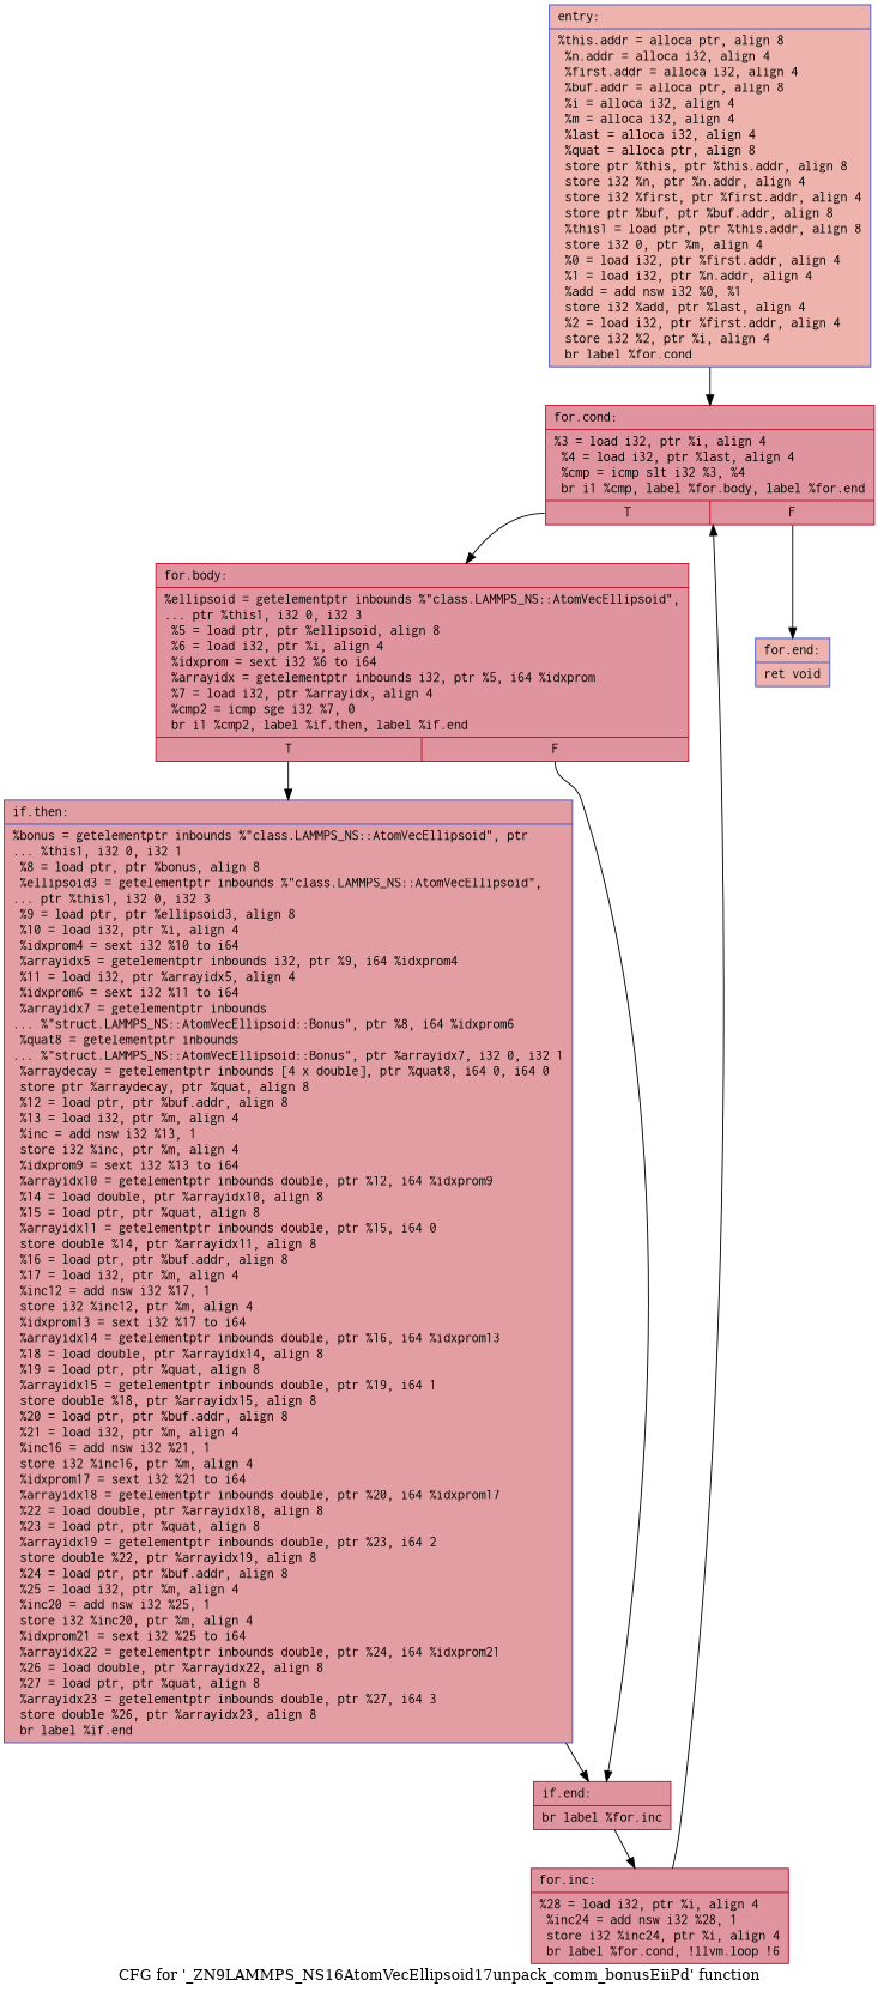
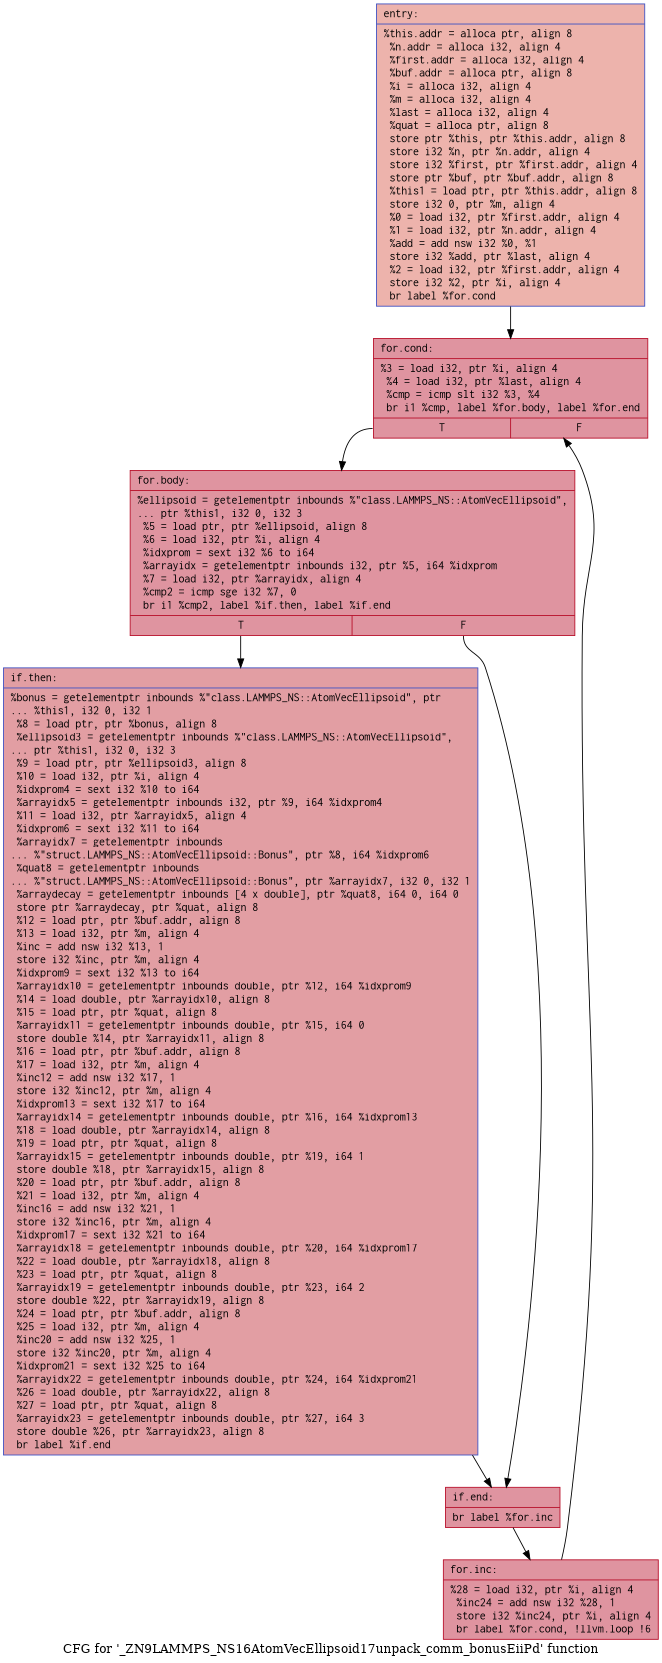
  digraph {
    label="CFG for '_ZN9LAMMPS_NS16AtomVecEllipsoid17unpack_comm_bonusEiiPd' function"
    node [color="#b70d28ff" fillcolor="#b70d2870" fontname=Courier shape=record style=filled]
    n1 [color="#3d50c3ff" fillcolor="#d6524470" label="{entry:\l|  %this.addr = alloca ptr, align 8\l  %n.addr = alloca i32, align 4\l  %first.addr = alloca i32, align 4\l  %buf.addr = alloca ptr, align 8\l  %i = alloca i32, align 4\l  %m = alloca i32, align 4\l  %last = alloca i32, align 4\l  %quat = alloca ptr, align 8\l  store ptr %this, ptr %this.addr, align 8\l  store i32 %n, ptr %n.addr, align 4\l  store i32 %first, ptr %first.addr, align 4\l  store ptr %buf, ptr %buf.addr, align 8\l  %this1 = load ptr, ptr %this.addr, align 8\l  store i32 0, ptr %m, align 4\l  %0 = load i32, ptr %first.addr, align 4\l  %1 = load i32, ptr %n.addr, align 4\l  %add = add nsw i32 %0, %1\l  store i32 %add, ptr %last, align 4\l  %2 = load i32, ptr %first.addr, align 4\l  store i32 %2, ptr %i, align 4\l  br label %for.cond\l}"]
    n2 [label="{for.cond:\l|  %3 = load i32, ptr %i, align 4\l  %4 = load i32, ptr %last, align 4\l  %cmp = icmp slt i32 %3, %4\l  br i1 %cmp, label %for.body, label %for.end\l|{<s0>T|<s1>F}}"]
    n3 [label="{for.body:\l|  %ellipsoid = getelementptr inbounds %\"class.LAMMPS_NS::AtomVecEllipsoid\",\l... ptr %this1, i32 0, i32 3\l  %5 = load ptr, ptr %ellipsoid, align 8\l  %6 = load i32, ptr %i, align 4\l  %idxprom = sext i32 %6 to i64\l  %arrayidx = getelementptr inbounds i32, ptr %5, i64 %idxprom\l  %7 = load i32, ptr %arrayidx, align 4\l  %cmp2 = icmp sge i32 %7, 0\l  br i1 %cmp2, label %if.then, label %if.end\l|{<s0>T|<s1>F}}"]
-   n4 [color="#3d50c3ff" fillcolor="#d6524470" label="{for.end:\l|  ret void\l}"]
    n5 [color="#3d50c3ff" fillcolor="#be242e70" label="{if.then:\l|  %bonus = getelementptr inbounds %\"class.LAMMPS_NS::AtomVecEllipsoid\", ptr\l... %this1, i32 0, i32 1\l  %8 = load ptr, ptr %bonus, align 8\l  %ellipsoid3 = getelementptr inbounds %\"class.LAMMPS_NS::AtomVecEllipsoid\",\l... ptr %this1, i32 0, i32 3\l  %9 = load ptr, ptr %ellipsoid3, align 8\l  %10 = load i32, ptr %i, align 4\l  %idxprom4 = sext i32 %10 to i64\l  %arrayidx5 = getelementptr inbounds i32, ptr %9, i64 %idxprom4\l  %11 = load i32, ptr %arrayidx5, align 4\l  %idxprom6 = sext i32 %11 to i64\l  %arrayidx7 = getelementptr inbounds\l... %\"struct.LAMMPS_NS::AtomVecEllipsoid::Bonus\", ptr %8, i64 %idxprom6\l  %quat8 = getelementptr inbounds\l... %\"struct.LAMMPS_NS::AtomVecEllipsoid::Bonus\", ptr %arrayidx7, i32 0, i32 1\l  %arraydecay = getelementptr inbounds [4 x double], ptr %quat8, i64 0, i64 0\l  store ptr %arraydecay, ptr %quat, align 8\l  %12 = load ptr, ptr %buf.addr, align 8\l  %13 = load i32, ptr %m, align 4\l  %inc = add nsw i32 %13, 1\l  store i32 %inc, ptr %m, align 4\l  %idxprom9 = sext i32 %13 to i64\l  %arrayidx10 = getelementptr inbounds double, ptr %12, i64 %idxprom9\l  %14 = load double, ptr %arrayidx10, align 8\l  %15 = load ptr, ptr %quat, align 8\l  %arrayidx11 = getelementptr inbounds double, ptr %15, i64 0\l  store double %14, ptr %arrayidx11, align 8\l  %16 = load ptr, ptr %buf.addr, align 8\l  %17 = load i32, ptr %m, align 4\l  %inc12 = add nsw i32 %17, 1\l  store i32 %inc12, ptr %m, align 4\l  %idxprom13 = sext i32 %17 to i64\l  %arrayidx14 = getelementptr inbounds double, ptr %16, i64 %idxprom13\l  %18 = load double, ptr %arrayidx14, align 8\l  %19 = load ptr, ptr %quat, align 8\l  %arrayidx15 = getelementptr inbounds double, ptr %19, i64 1\l  store double %18, ptr %arrayidx15, align 8\l  %20 = load ptr, ptr %buf.addr, align 8\l  %21 = load i32, ptr %m, align 4\l  %inc16 = add nsw i32 %21, 1\l  store i32 %inc16, ptr %m, align 4\l  %idxprom17 = sext i32 %21 to i64\l  %arrayidx18 = getelementptr inbounds double, ptr %20, i64 %idxprom17\l  %22 = load double, ptr %arrayidx18, align 8\l  %23 = load ptr, ptr %quat, align 8\l  %arrayidx19 = getelementptr inbounds double, ptr %23, i64 2\l  store double %22, ptr %arrayidx19, align 8\l  %24 = load ptr, ptr %buf.addr, align 8\l  %25 = load i32, ptr %m, align 4\l  %inc20 = add nsw i32 %25, 1\l  store i32 %inc20, ptr %m, align 4\l  %idxprom21 = sext i32 %25 to i64\l  %arrayidx22 = getelementptr inbounds double, ptr %24, i64 %idxprom21\l  %26 = load double, ptr %arrayidx22, align 8\l  %27 = load ptr, ptr %quat, align 8\l  %arrayidx23 = getelementptr inbounds double, ptr %27, i64 3\l  store double %26, ptr %arrayidx23, align 8\l  br label %if.end\l}"]
    n6 [label="{if.end:\l|  br label %for.inc\l}"]
    n7 [label="{for.inc:\l|  %28 = load i32, ptr %i, align 4\l  %inc24 = add nsw i32 %28, 1\l  store i32 %inc24, ptr %i, align 4\l  br label %for.cond, !llvm.loop !6\l}"]
    n1 -> n2
    n2 -> n3 [tailport=s0]
-   n2 -> n4 [tailport=s1]
    n3 -> n5 [tailport=s0]
    n3 -> n6 [tailport=s1]
    n5 -> n6
    n6 -> n7
    n7 -> n2
  }
